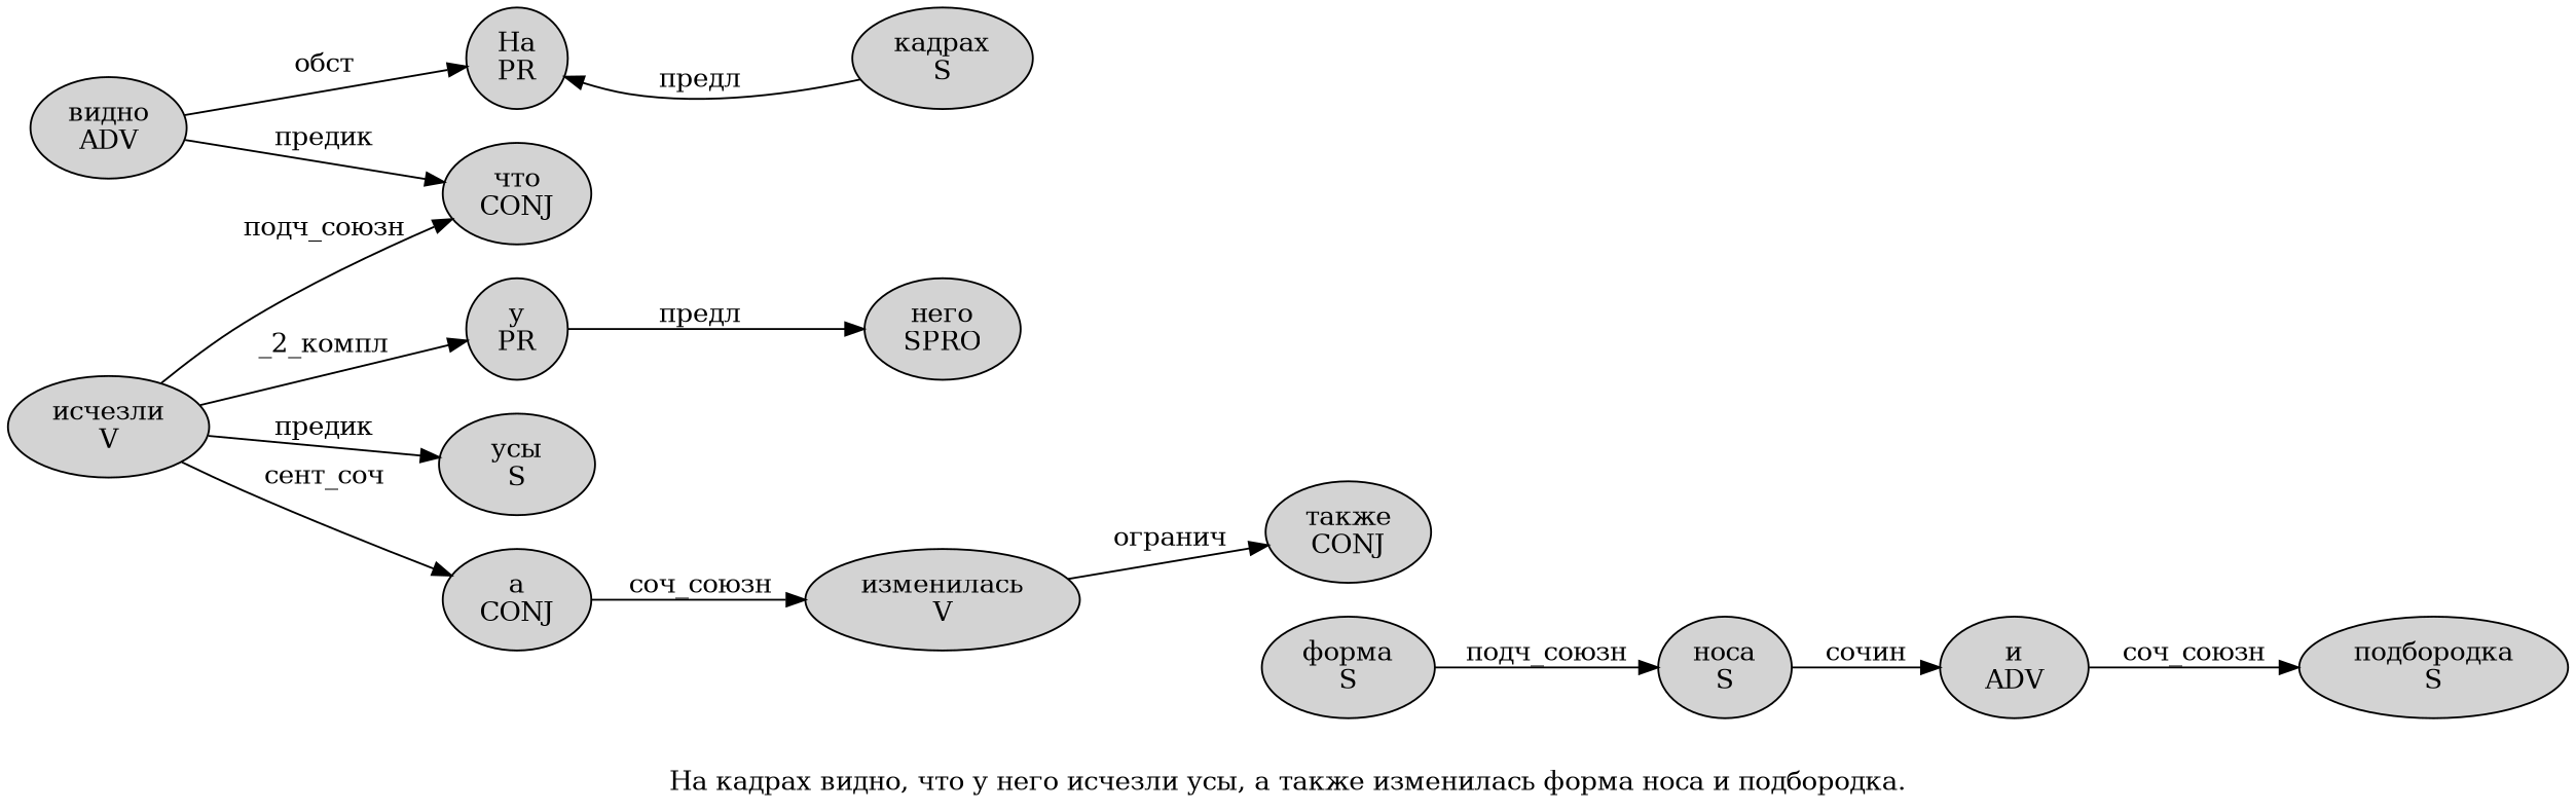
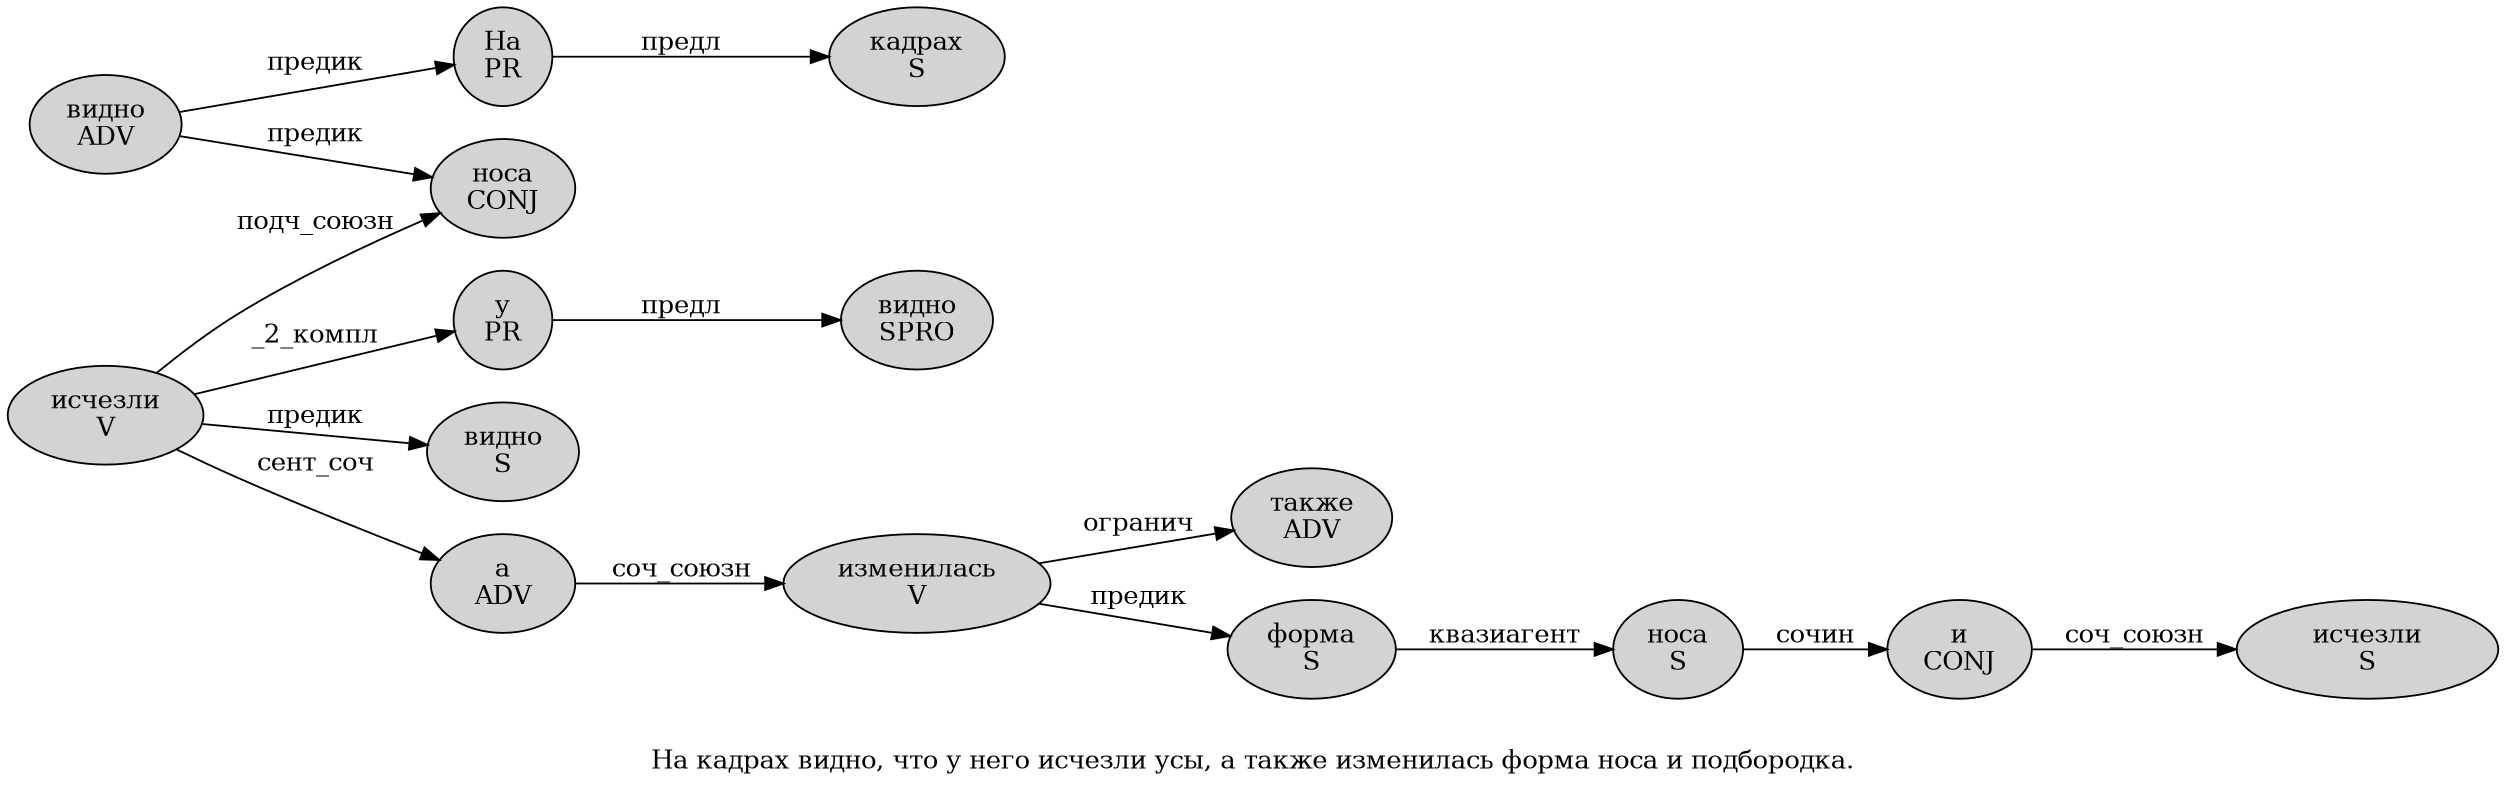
  digraph {
    label="На кадрах видно, что у него исчезли усы, а также изменилась форма носа и подбородка."
    rankdir=LR
    node [fillcolor=lightgray penwidth=1 shape=ellipse style=filled]
    n1 [label="На\nPR"]
    n2 [label="кадрах\nS"]
    n3 [label="видно\nADV"]
-   n4 [label="что\nCONJ"]
+   n4 [label="носа\nCONJ"]
    n5 [label="исчезли\nV"]
    n6 [label="у\nPR"]
-   n7 [label="усы\nS"]
-   n8 [label="а\nCONJ"]
-   n9 [label="него\nSPRO"]
+   n7 [label="видно\nS"]
+   n8 [label="а\nADV"]
+   n9 [label="видно\nSPRO"]
    n10 [label="изменилась\nV"]
-   n11 [label="также\nCONJ"]
+   n11 [label="также\nADV"]
    n12 [label="форма\nS"]
    n13 [label="носа\nS"]
-   n14 [label="и\nADV"]
-   n15 [label="подбородка\nS"]
-   n2 -> n1 [label="предл"]
-   n3 -> n1 [label="обст"]
+   n14 [label="и\nCONJ"]
+   n15 [label="исчезли\nS"]
+   n1 -> n2 [label="предл"]
+   n3 -> n1 [label="предик"]
    n3 -> n4 [label="предик"]
    n5 -> n4 [label="подч_союзн"]
    n5 -> n6 [label="_2_компл"]
    n5 -> n7 [label="предик"]
    n5 -> n8 [label="сент_соч"]
    n6 -> n9 [label="предл"]
    n8 -> n10 [label="соч_союзн"]
    n10 -> n11 [label="огранич"]
-   n12 -> n13 [label="подч_союзн"]
+   n10 -> n12 [label="предик"]
+   n12 -> n13 [label="квазиагент"]
    n13 -> n14 [label="сочин"]
    n14 -> n15 [label="соч_союзн"]
  }
